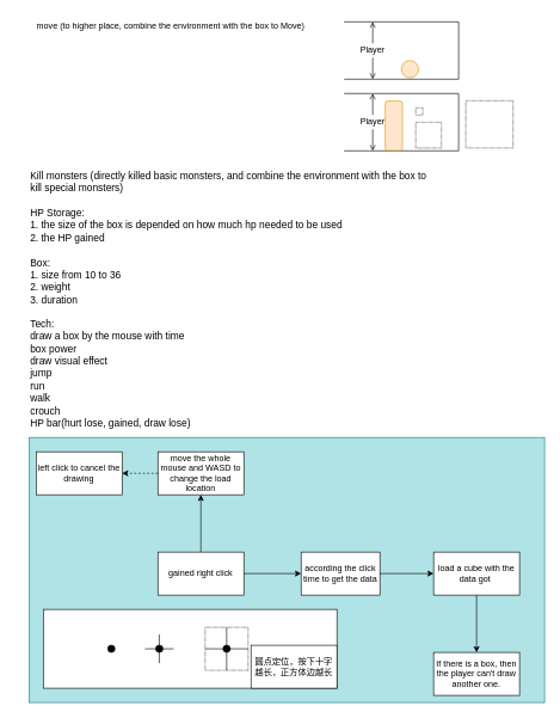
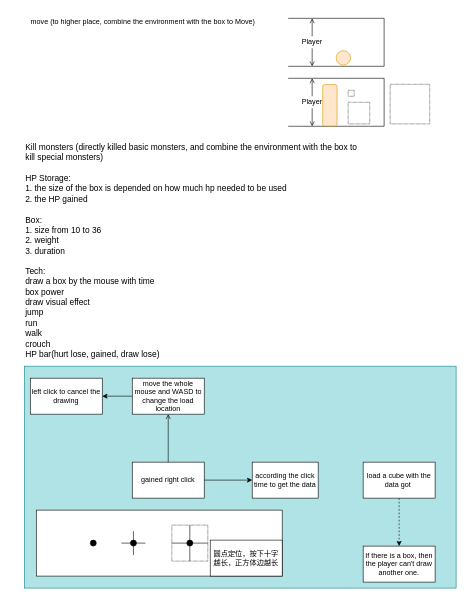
  <mxCell id="0" />
  <mxCell id="1" parent="0" />
  <mxCell id="2" value="&lt;span style=&quot;margin: 0px; padding: 0px; user-select: text; -webkit-user-drag: none; -webkit-tap-highlight-color: transparent;&quot; class=&quot;NormalTextRun SCXW9842273 BCX8&quot;&gt;move&lt;/span&gt;&lt;span style=&quot;margin: 0px; padding: 0px; user-select: text; -webkit-user-drag: none; -webkit-tap-highlight-color: transparent;&quot; class=&quot;NormalTextRun SCXW9842273 BCX8&quot;&gt; (to higher place, combine the environment with the box to &lt;/span&gt;&lt;span style=&quot;margin: 0px; padding: 0px; user-select: text; -webkit-user-drag: none; -webkit-tap-highlight-color: transparent;&quot; class=&quot;NormalTextRun SCXW9842273 BCX8&quot;&gt;Move)&lt;/span&gt;&lt;span style=&quot;margin: 0px; padding: 0px; user-select: text; -webkit-user-drag: none; -webkit-tap-highlight-color: transparent; text-align: justify; background-color: rgb(255, 255, 255); font-size: 10.5pt; line-height: 17.267px; font-family: 等线, 等线_EmbeddedFont, 等线_MSFontService, sans-serif; font-variant-ligatures: none !important;&quot; class=&quot;TextRun SCXW9842273 BCX8&quot; lang=&quot;EN-US&quot; data-contrast=&quot;auto&quot;&gt;&lt;/span&gt;&lt;span style=&quot;margin: 0px; padding: 0px; user-select: text; -webkit-user-drag: none; -webkit-tap-highlight-color: transparent; text-align: justify; background-color: rgb(255, 255, 255); font-size: 10.5pt; line-height: 17.267px; font-family: 等线, 等线_EmbeddedFont, 等线_MSFontService, sans-serif;&quot; data-ccp-props=&quot;{&amp;quot;134245417&amp;quot;:false,&amp;quot;335551550&amp;quot;:6,&amp;quot;335551620&amp;quot;:6}&quot; class=&quot;EOP SCXW9842273 BCX8&quot;&gt;&amp;nbsp;&lt;/span&gt;" style="text;strokeColor=none;align=center;fillColor=none;html=1;verticalAlign=middle;whiteSpace=wrap;rounded=0;" parent="1" vertex="1"><mxGeometry x="20" y="20" width="440" height="30" as="geometry" /></mxCell>
  <mxCell id="3" value="" style="endArrow=none;html=1;rounded=0;" parent="1" edge="1"><mxGeometry width="50" height="50" relative="1" as="geometry"><mxPoint x="480" y="30" as="sourcePoint" /><mxPoint x="640" y="30" as="targetPoint" /></mxGeometry></mxCell>
  <mxCell id="4" value="" style="endArrow=none;html=1;rounded=0;" parent="1" edge="1"><mxGeometry width="50" height="50" relative="1" as="geometry"><mxPoint x="640" y="110" as="sourcePoint" /><mxPoint x="640" y="30" as="targetPoint" /></mxGeometry></mxCell>
  <mxCell id="5" value="" style="endArrow=none;html=1;rounded=0;" parent="1" edge="1"><mxGeometry width="50" height="50" relative="1" as="geometry"><mxPoint x="480" y="110" as="sourcePoint" /><mxPoint x="640" y="110" as="targetPoint" /></mxGeometry></mxCell>
  <mxCell id="6" value="" style="ellipse;whiteSpace=wrap;html=1;aspect=fixed;fillColor=#ffe6cc;strokeColor=#d79b00;" parent="1" vertex="1"><mxGeometry x="560" y="84" width="24" height="24" as="geometry" /></mxCell>
  <mxCell id="7" value="" style="endArrow=open;html=1;rounded=0;endFill=0;" parent="1" edge="1"><mxGeometry width="50" height="50" relative="1" as="geometry"><mxPoint x="520" y="60" as="sourcePoint" /><mxPoint x="520" y="30" as="targetPoint" /></mxGeometry></mxCell>
  <mxCell id="8" value="" style="endArrow=open;html=1;rounded=0;endFill=0;" parent="1" edge="1"><mxGeometry width="50" height="50" relative="1" as="geometry"><mxPoint x="520" y="80" as="sourcePoint" /><mxPoint x="520" y="110" as="targetPoint" /></mxGeometry></mxCell>
  <mxCell id="9" value="Player" style="text;strokeColor=none;align=center;fillColor=none;html=1;verticalAlign=middle;whiteSpace=wrap;rounded=0;" parent="1" vertex="1"><mxGeometry x="490" y="54" width="60" height="30" as="geometry" /></mxCell>
  <mxCell id="10" value="" style="endArrow=none;html=1;rounded=0;" parent="1" edge="1"><mxGeometry width="50" height="50" relative="1" as="geometry"><mxPoint x="480" y="130" as="sourcePoint" /><mxPoint x="640" y="130" as="targetPoint" /></mxGeometry></mxCell>
  <mxCell id="11" value="" style="endArrow=none;html=1;rounded=0;" parent="1" edge="1"><mxGeometry width="50" height="50" relative="1" as="geometry"><mxPoint x="640" y="210" as="sourcePoint" /><mxPoint x="640" y="130" as="targetPoint" /></mxGeometry></mxCell>
  <mxCell id="12" value="" style="endArrow=none;html=1;rounded=0;" parent="1" edge="1"><mxGeometry width="50" height="50" relative="1" as="geometry"><mxPoint x="480" y="210" as="sourcePoint" /><mxPoint x="640" y="210" as="targetPoint" /></mxGeometry></mxCell>
  <mxCell id="13" value="" style="endArrow=open;html=1;rounded=0;endFill=0;" parent="1" edge="1"><mxGeometry width="50" height="50" relative="1" as="geometry"><mxPoint x="520" y="160" as="sourcePoint" /><mxPoint x="520" y="130" as="targetPoint" /></mxGeometry></mxCell>
  <mxCell id="14" value="" style="endArrow=open;html=1;rounded=0;endFill=0;" parent="1" edge="1"><mxGeometry width="50" height="50" relative="1" as="geometry"><mxPoint x="520" y="180" as="sourcePoint" /><mxPoint x="520" y="210" as="targetPoint" /></mxGeometry></mxCell>
  <mxCell id="15" value="Player" style="text;strokeColor=none;align=center;fillColor=none;html=1;verticalAlign=middle;whiteSpace=wrap;rounded=0;" parent="1" vertex="1"><mxGeometry x="490" y="154" width="60" height="30" as="geometry" /></mxCell>
  <mxCell id="16" value="" style="rounded=1;whiteSpace=wrap;html=1;rotation=-90;fillColor=#ffe6cc;strokeColor=#d79b00;" parent="1" vertex="1"><mxGeometry x="515" y="163" width="69" height="24" as="geometry" /></mxCell>
  <mxCell id="17" value="" style="whiteSpace=wrap;html=1;aspect=fixed;dashed=1;dashPattern=1 1;" parent="1" vertex="1"><mxGeometry x="580" y="170" width="36" height="36" as="geometry" /></mxCell>
  <mxCell id="18" value="" style="whiteSpace=wrap;html=1;aspect=fixed;dashed=1;dashPattern=1 1;" parent="1" vertex="1"><mxGeometry x="580" y="150" width="10" height="10" as="geometry" /></mxCell>
  <mxCell id="19" value="&lt;span data-contrast=&quot;auto&quot; lang=&quot;EN-US&quot; class=&quot;TextRun SCXW44165962 BCX8&quot; style=&quot;margin: 0px; padding: 0px; user-select: text; -webkit-user-drag: none; -webkit-tap-highlight-color: transparent; color: rgb(0, 0, 0); font-style: normal; font-variant-caps: normal; font-weight: 400; letter-spacing: normal; orphans: 2; text-align: justify; text-indent: 0px; text-transform: none; widows: 2; word-spacing: 0px; -webkit-text-stroke-width: 0px; background-color: rgb(255, 255, 255); text-decoration-thickness: initial; text-decoration-style: initial; text-decoration-color: initial; font-size: 10.5pt; line-height: 17.267px; font-family: 等线, 等线_EmbeddedFont, 等线_MSFontService, sans-serif; font-variant-ligatures: none !important;&quot;&gt;&lt;span class=&quot;NormalTextRun SCXW44165962 BCX8&quot; style=&quot;margin: 0px; padding: 0px; user-select: text; -webkit-user-drag: none; -webkit-tap-highlight-color: transparent;&quot;&gt;Kill monsters&lt;/span&gt;&lt;span class=&quot;NormalTextRun SCXW44165962 BCX8&quot; style=&quot;margin: 0px; padding: 0px; user-select: text; -webkit-user-drag: none; -webkit-tap-highlight-color: transparent;&quot;&gt; (directly killed basic monsters, &lt;/span&gt;&lt;span class=&quot;NormalTextRun SCXW44165962 BCX8&quot; style=&quot;margin: 0px; padding: 0px; user-select: text; -webkit-user-drag: none; -webkit-tap-highlight-color: transparent;&quot;&gt;and combine the environment with the box to kill special monsters&lt;/span&gt;&lt;span class=&quot;NormalTextRun SCXW44165962 BCX8&quot; style=&quot;margin: 0px; padding: 0px; user-select: text; -webkit-user-drag: none; -webkit-tap-highlight-color: transparent;&quot;&gt;)&lt;br&gt;&lt;/span&gt;&lt;/span&gt;&lt;span class=&quot;EOP SCXW44165962 BCX8&quot; data-ccp-props=&quot;{&amp;quot;134245417&amp;quot;:false,&amp;quot;335551550&amp;quot;:6,&amp;quot;335551620&amp;quot;:6}&quot; style=&quot;margin: 0px; padding: 0px; user-select: text; -webkit-user-drag: none; -webkit-tap-highlight-color: transparent; color: rgb(0, 0, 0); font-style: normal; font-variant-ligatures: normal; font-variant-caps: normal; font-weight: 400; letter-spacing: normal; orphans: 2; text-align: justify; text-indent: 0px; text-transform: none; widows: 2; word-spacing: 0px; -webkit-text-stroke-width: 0px; background-color: rgb(255, 255, 255); text-decoration-thickness: initial; text-decoration-style: initial; text-decoration-color: initial; font-size: 10.5pt; line-height: 17.267px; font-family: 等线, 等线_EmbeddedFont, 等线_MSFontService, sans-serif;&quot;&gt;&lt;br&gt;HP Storage:&lt;br&gt;1. the size of the box is depended on how much hp needed to be used&lt;br&gt;2. the HP gained&lt;br&gt;&amp;nbsp;&lt;br&gt;Box:&lt;br&gt;1. size from 10 to 36&lt;br&gt;2. weight&lt;br&gt;3. duration&lt;br&gt;&lt;br&gt;Tech:&lt;br&gt;draw a box by the mouse with time&lt;br&gt;box power&lt;br&gt;draw visual effect&lt;br&gt;jump&lt;br&gt;run&lt;br&gt;walk&lt;br&gt;crouch&lt;br&gt;HP bar(hurt lose, gained, draw lose)&lt;br&gt;&lt;/span&gt;" style="text;whiteSpace=wrap;html=1;" parent="1" vertex="1"><mxGeometry x="40" y="230" width="560" height="390" as="geometry" /></mxCell>
  <mxCell id="20" value="" style="whiteSpace=wrap;html=1;aspect=fixed;dashed=1;dashPattern=1 1;" parent="1" vertex="1"><mxGeometry x="650" y="140" width="66" height="66" as="geometry" /></mxCell>
  <mxCell id="21" value="" style="group;movable=1;resizable=1;rotatable=1;deletable=1;editable=1;locked=0;connectable=1;" parent="1" vertex="1" connectable="0"><mxGeometry x="40" y="610" width="720" height="370" as="geometry" /></mxCell>
  <mxCell id="22" value="" style="rounded=0;whiteSpace=wrap;html=1;fillColor=#b0e3e6;strokeColor=#0e8088;" parent="21" vertex="1"><mxGeometry width="720" height="370" as="geometry" /></mxCell>
  <mxCell id="23" value="according the click time to get the data" style="rounded=0;whiteSpace=wrap;html=1;" parent="21" vertex="1"><mxGeometry x="380" y="160" width="110" height="60" as="geometry" /></mxCell>
  <mxCell id="24" value="load a cube with the data got&amp;nbsp;" style="whiteSpace=wrap;html=1;rounded=0;" parent="21" vertex="1"><mxGeometry x="565" y="160" width="120" height="60" as="geometry" /></mxCell>
- <mxCell id="25" value="" style="edgeStyle=orthogonalEdgeStyle;rounded=0;orthogonalLoop=1;jettySize=auto;html=1;" parent="21" source="23" target="24" edge="1"><mxGeometry relative="1" as="geometry" /></mxCell>
  <mxCell id="26" value="gained right click" style="rounded=0;whiteSpace=wrap;html=1;" parent="21" vertex="1"><mxGeometry x="180" y="160" width="120" height="60" as="geometry" /></mxCell>
  <mxCell id="27" value="" style="endArrow=classic;html=1;rounded=0;" parent="21" edge="1"><mxGeometry width="50" height="50" relative="1" as="geometry"><mxPoint x="300" y="190" as="sourcePoint" /><mxPoint x="380" y="190" as="targetPoint" /></mxGeometry></mxCell>
  <mxCell id="28" value="move the whole mouse and WASD to change the load location" style="rounded=0;whiteSpace=wrap;html=1;" parent="21" vertex="1"><mxGeometry x="180" y="20" width="120" height="60" as="geometry" /></mxCell>
- <mxCell id="29" value="" style="edgeStyle=orthogonalEdgeStyle;rounded=0;orthogonalLoop=1;jettySize=auto;html=1;" parent="21" source="26" target="28" edge="1"><mxGeometry relative="1" as="geometry" /></mxCell>
+ <mxCell id="29" value="" style="edgeStyle=orthogonalEdgeStyle;rounded=0;orthogonalLoop=1;jettySize=auto;html=1;endArrow=open;" parent="21" source="26" target="28" edge="1"><mxGeometry relative="1" as="geometry" /></mxCell>
  <mxCell id="30" value="left click to cancel the drawing" style="whiteSpace=wrap;html=1;rounded=0;" parent="21" vertex="1"><mxGeometry x="10" y="20" width="120" height="60" as="geometry" /></mxCell>
- <mxCell id="31" value="" style="edgeStyle=orthogonalEdgeStyle;rounded=0;orthogonalLoop=1;jettySize=auto;html=1;dashed=1;" parent="21" source="28" target="30" edge="1"><mxGeometry relative="1" as="geometry" /></mxCell>
+ <mxCell id="31" value="" style="edgeStyle=orthogonalEdgeStyle;rounded=0;orthogonalLoop=1;jettySize=auto;html=1;" parent="21" source="28" target="30" edge="1"><mxGeometry relative="1" as="geometry" /></mxCell>
  <mxCell id="32" value="If there is a box, then the player can't draw another one." style="whiteSpace=wrap;html=1;rounded=0;" parent="21" vertex="1"><mxGeometry x="565" y="300" width="120" height="60" as="geometry" /></mxCell>
- <mxCell id="33" value="" style="edgeStyle=orthogonalEdgeStyle;rounded=0;orthogonalLoop=1;jettySize=auto;html=1;" parent="21" source="24" target="32" edge="1"><mxGeometry relative="1" as="geometry" /></mxCell>
+ <mxCell id="33" value="" style="edgeStyle=orthogonalEdgeStyle;rounded=0;orthogonalLoop=1;jettySize=auto;html=1;dashed=1;" parent="21" source="24" target="32" edge="1"><mxGeometry relative="1" as="geometry" /></mxCell>
  <mxCell id="34" value="" style="rounded=0;whiteSpace=wrap;html=1;" parent="21" vertex="1"><mxGeometry x="20" y="240" width="410" height="110" as="geometry" /></mxCell>
  <mxCell id="35" value="" style="group" parent="21" vertex="1" connectable="0"><mxGeometry x="110" y="265" width="196" height="60" as="geometry" /></mxCell>
  <mxCell id="36" value="" style="group" parent="35" vertex="1" connectable="0"><mxGeometry x="136" width="60" height="60" as="geometry" /></mxCell>
  <mxCell id="37" value="" style="whiteSpace=wrap;html=1;aspect=fixed;dashed=1;dashPattern=1 1;" parent="36" vertex="1"><mxGeometry width="60" height="60" as="geometry" /></mxCell>
  <mxCell id="38" value="" style="endArrow=none;html=1;rounded=0;" parent="36" edge="1"><mxGeometry width="50" height="50" relative="1" as="geometry"><mxPoint y="30" as="sourcePoint" /><mxPoint x="60" y="30" as="targetPoint" /></mxGeometry></mxCell>
  <mxCell id="39" value="" style="endArrow=none;html=1;rounded=0;" parent="36" edge="1"><mxGeometry width="50" height="50" relative="1" as="geometry"><mxPoint x="30" y="60" as="sourcePoint" /><mxPoint x="30" as="targetPoint" /></mxGeometry></mxCell>
  <mxCell id="40" value="" style="ellipse;whiteSpace=wrap;html=1;aspect=fixed;fillColor=#000000;" parent="36" vertex="1"><mxGeometry x="25" y="25" width="10" height="10" as="geometry" /></mxCell>
  <mxCell id="41" value="" style="ellipse;whiteSpace=wrap;html=1;aspect=fixed;fillColor=#000000;" parent="35" vertex="1"><mxGeometry y="25" width="10" height="10" as="geometry" /></mxCell>
  <mxCell id="42" value="" style="group" parent="35" vertex="1" connectable="0"><mxGeometry x="52" y="10" width="40" height="40" as="geometry" /></mxCell>
  <mxCell id="43" value="" style="endArrow=none;html=1;rounded=0;" parent="42" edge="1"><mxGeometry width="50" height="50" relative="1" as="geometry"><mxPoint y="20" as="sourcePoint" /><mxPoint x="40" y="20" as="targetPoint" /></mxGeometry></mxCell>
  <mxCell id="44" value="" style="endArrow=none;html=1;rounded=0;" parent="42" edge="1"><mxGeometry width="50" height="50" relative="1" as="geometry"><mxPoint x="20" y="40" as="sourcePoint" /><mxPoint x="20" as="targetPoint" /></mxGeometry></mxCell>
  <mxCell id="45" value="" style="ellipse;whiteSpace=wrap;html=1;aspect=fixed;fillColor=#000000;" parent="42" vertex="1"><mxGeometry x="15" y="15" width="10" height="10" as="geometry" /></mxCell>
  <mxCell id="46" value="圆点定位，按下十字越长，正方体边越长" style="rounded=0;whiteSpace=wrap;html=1;" vertex="1" parent="21"><mxGeometry x="310" y="290" width="120" height="60" as="geometry" /></mxCell>
